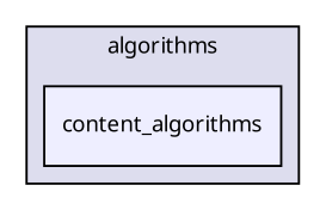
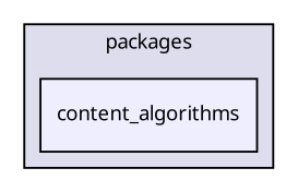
  digraph {
    compound=true
    rankdir=LR
    n1 [fillcolor="#eeeeff" fontname="FreeSans.ttf" fontsize=10 label=content_algorithms pencolor=black shape=box style=filled]
    subgraph cluster_1 {
      bgcolor="#ddddee"
      fontname="FreeSans.ttf"
      fontsize=10
-     label=algorithms
+     label=packages
      pencolor=black
      n1
    }
  }
